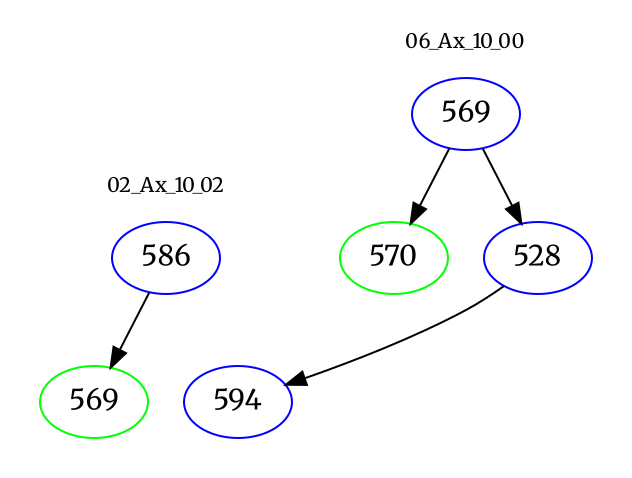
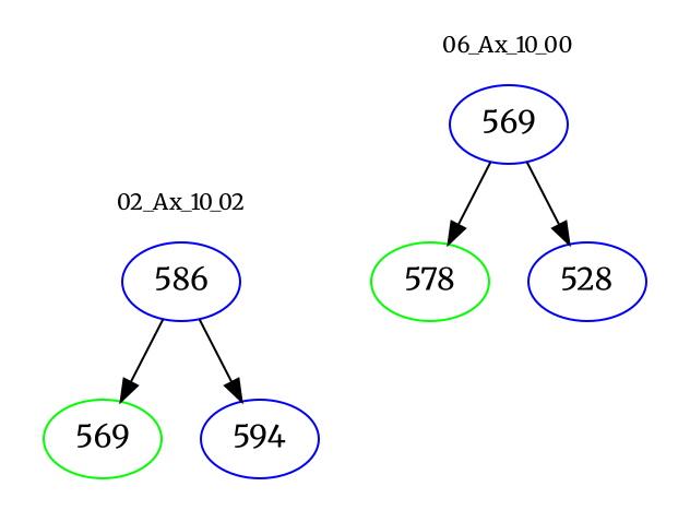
  digraph {
    fontname=Merriweather
    node [color=blue fontname=Merriweather]
    edge [color=black fontname=Merriweather]
    n1 [label=586]
    n2 [color=green label=569]
    n3 [label=594]
    n4 [label=569]
-   n5 [color=green label=570]
+   n5 [color=green label=578]
    n6 [label=528]
    subgraph cluster_1 {
      color=white
      fontsize=10
      label="02_Ax_10_02"
      n1
      n2
      n3
    }
    subgraph cluster_2 {
      color=white
      fontsize=10
      label="06_Ax_10_00"
      n4
      n5
      n6
    }
    n1 -> n2
-   n6 -> n3
+   n1 -> n3
    n4 -> n5
    n4 -> n6
  }
